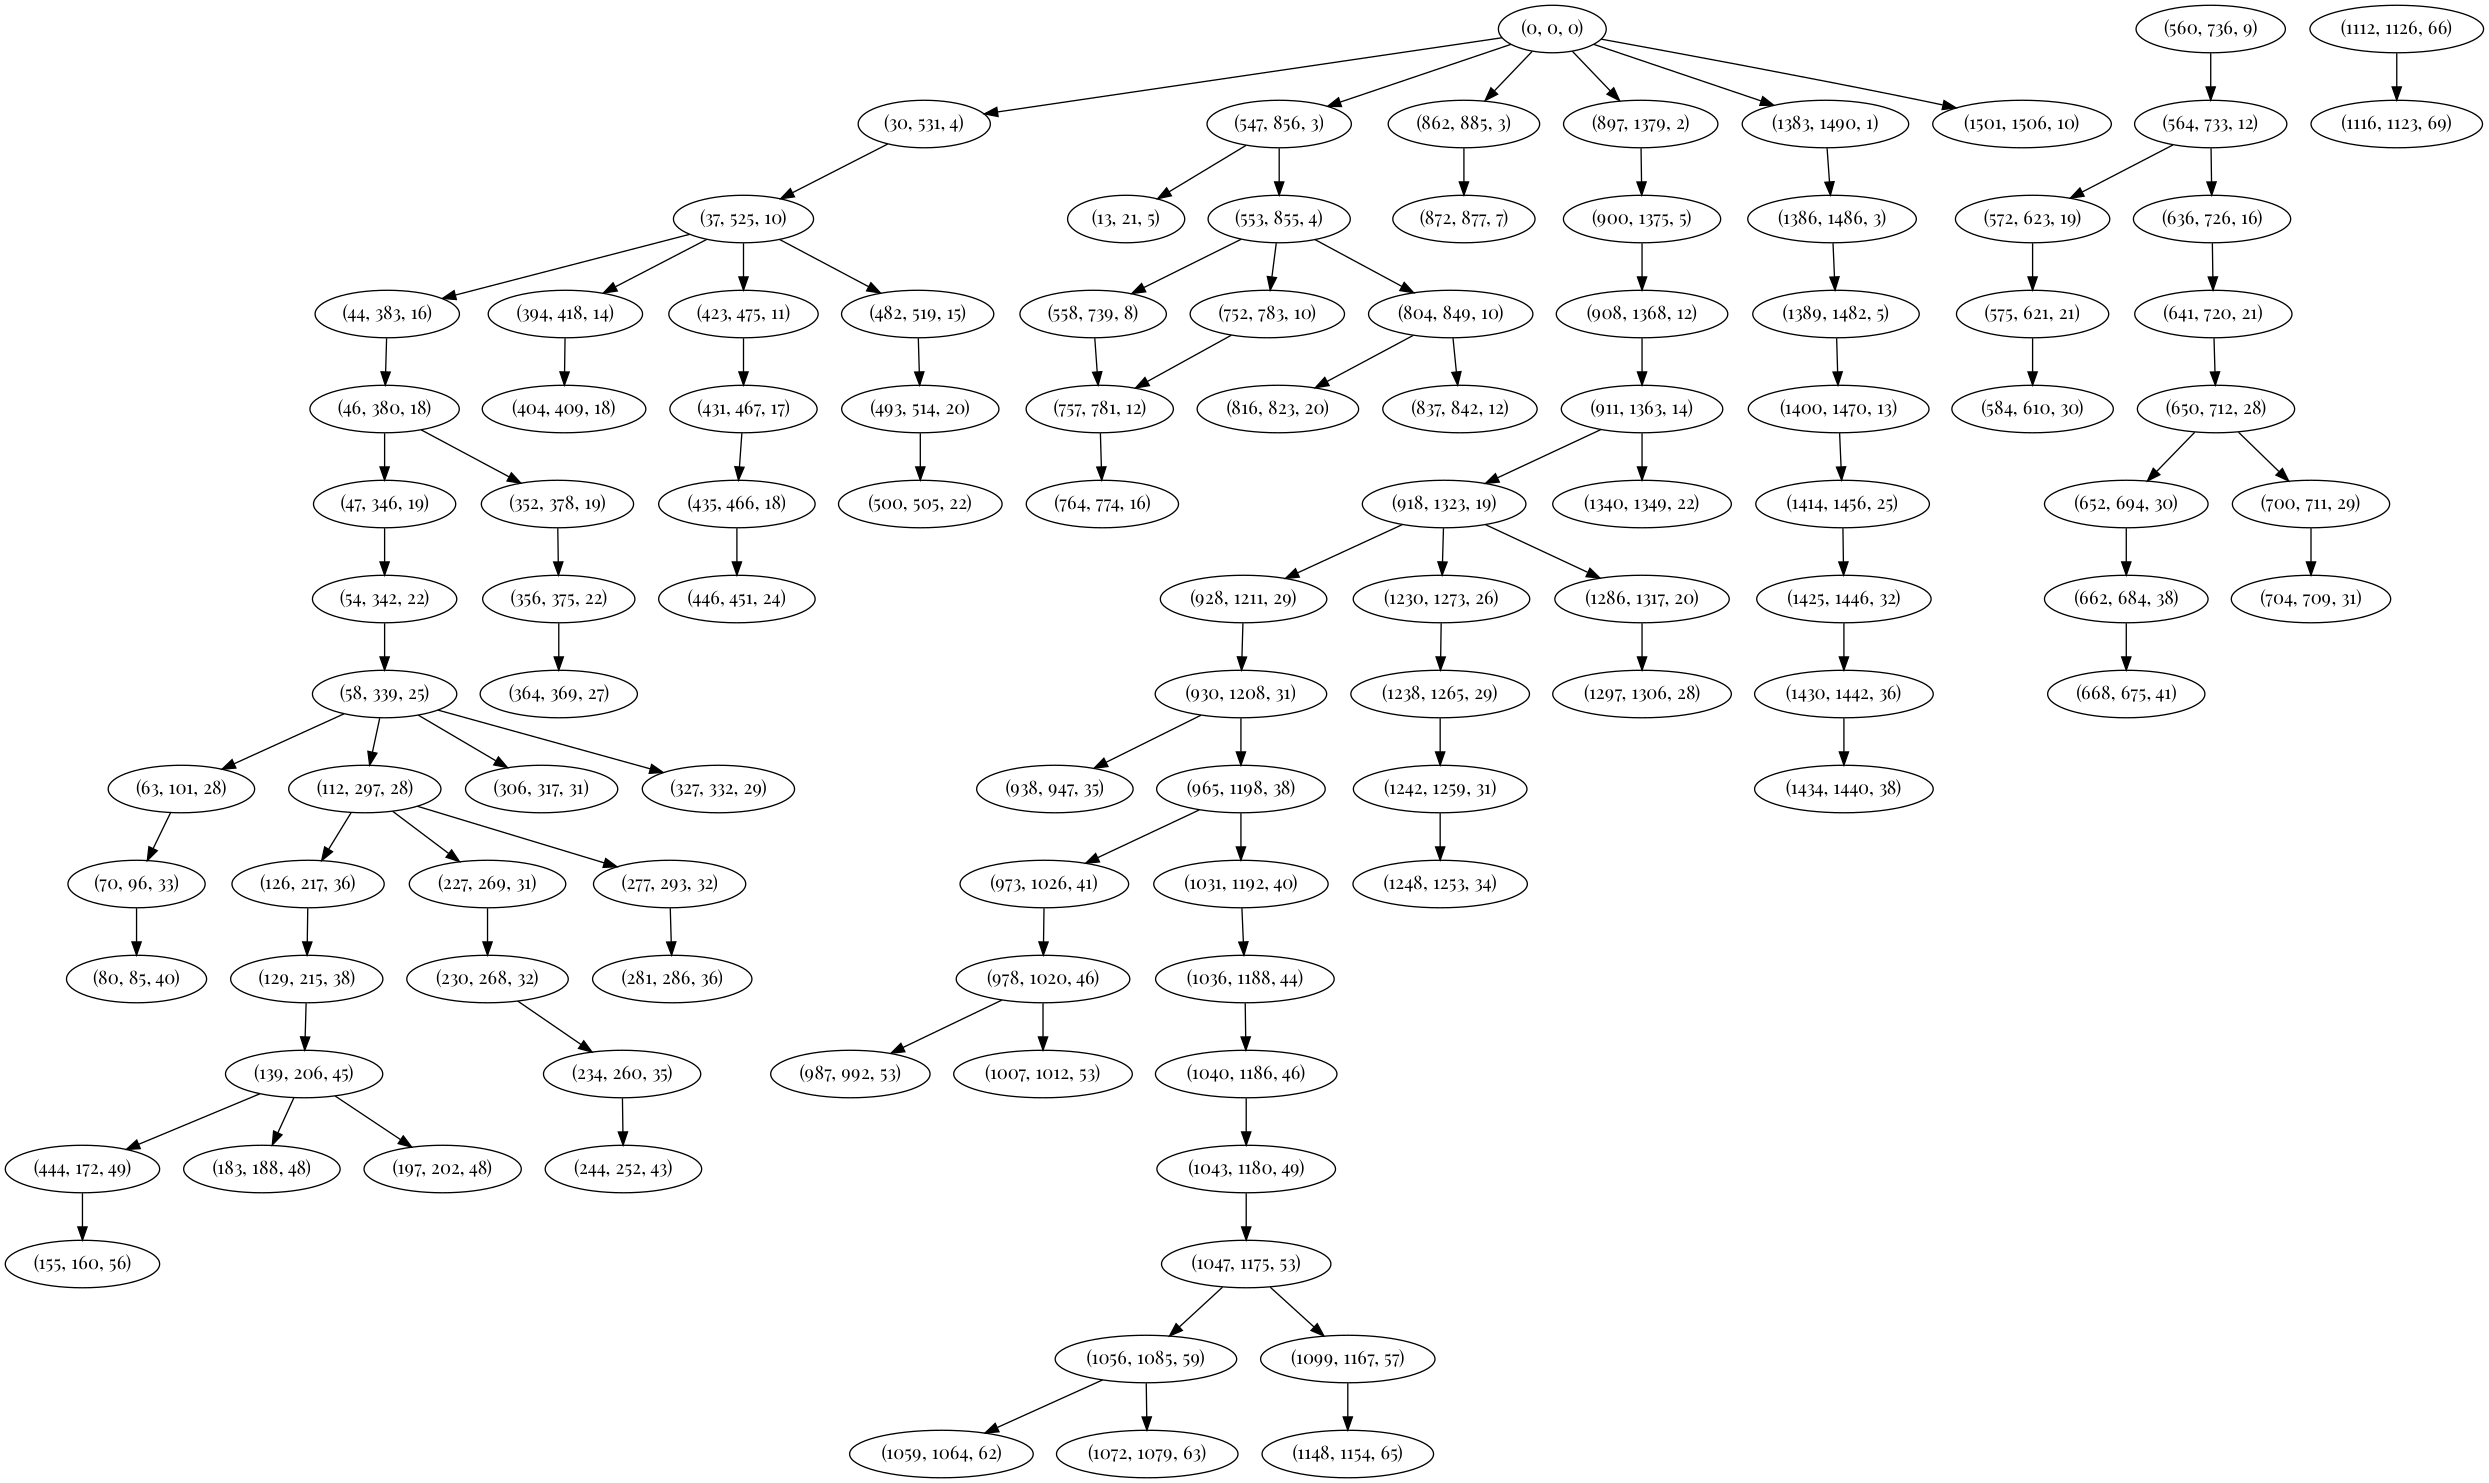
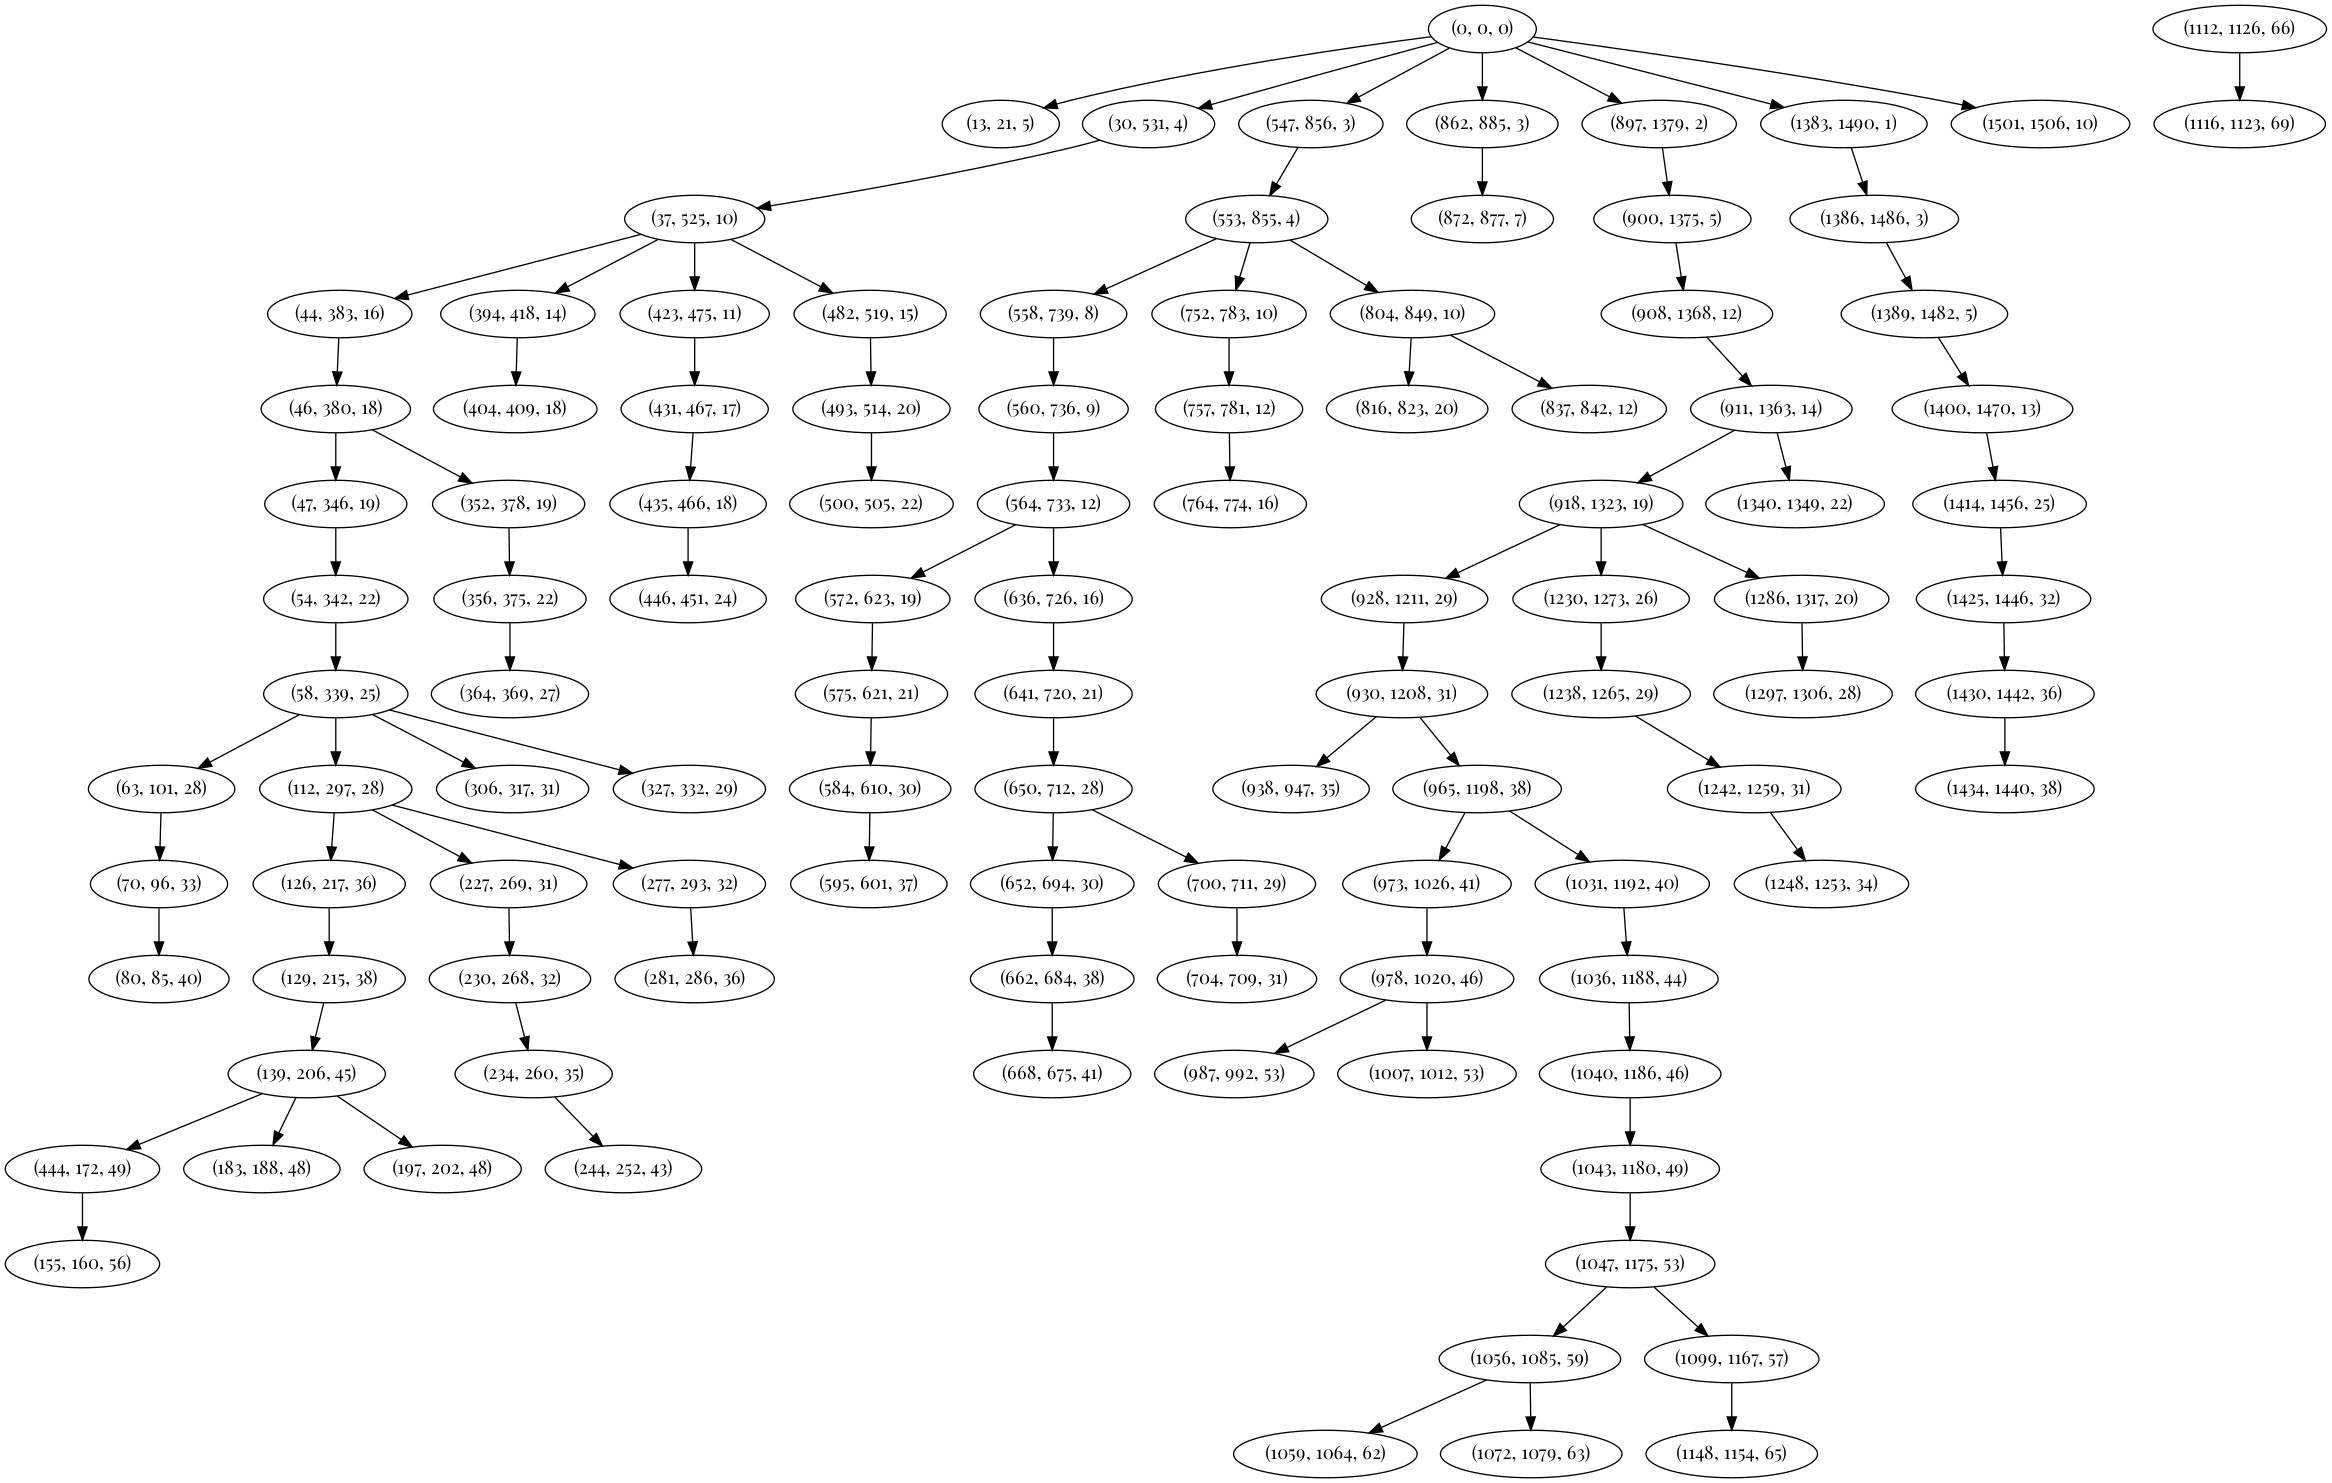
  digraph {
    fontname="Playfair Display"
    node [fontname="Playfair Display"]
    edge [fontname="Playfair Display"]
    "(0, 0, 0)"
    "(13, 21, 5)"
    "(30, 531, 4)"
    "(547, 856, 3)"
    "(862, 885, 3)"
    "(897, 1379, 2)"
    "(1383, 1490, 1)"
    "(1501, 1506, 10)"
    "(37, 525, 10)"
    "(553, 855, 4)"
    "(872, 877, 7)"
    "(900, 1375, 5)"
    "(1386, 1486, 3)"
    "(44, 383, 16)"
    "(394, 418, 14)"
    "(423, 475, 11)"
    "(482, 519, 15)"
    "(46, 380, 18)"
    "(404, 409, 18)"
    "(431, 467, 17)"
    "(493, 514, 20)"
    "(47, 346, 19)"
    "(352, 378, 19)"
    "(54, 342, 22)"
    "(356, 375, 22)"
    "(58, 339, 25)"
    "(63, 101, 28)"
    "(112, 297, 28)"
    "(306, 317, 31)"
    "(327, 332, 29)"
    "(70, 96, 33)"
    "(126, 217, 36)"
    "(227, 269, 31)"
    "(277, 293, 32)"
    "(80, 85, 40)"
    "(129, 215, 38)"
    "(230, 268, 32)"
    "(281, 286, 36)"
    "(139, 206, 45)"
    n40 [label="(444, 172, 49)"]
    "(183, 188, 48)"
    "(197, 202, 48)"
    "(155, 160, 56)"
    "(234, 260, 35)"
    "(244, 252, 43)"
    "(364, 369, 27)"
    n47 [label="(435, 466, 18)"]
    "(446, 451, 24)"
    "(500, 505, 22)"
    "(558, 739, 8)"
    "(752, 783, 10)"
    "(804, 849, 10)"
    "(560, 736, 9)"
    "(757, 781, 12)"
    "(816, 823, 20)"
    "(837, 842, 12)"
    "(564, 733, 12)"
    "(572, 623, 19)"
    "(636, 726, 16)"
    "(575, 621, 21)"
    "(641, 720, 21)"
    "(584, 610, 30)"
+   "(595, 601, 37)"
    "(650, 712, 28)"
    "(652, 694, 30)"
    "(700, 711, 29)"
    "(662, 684, 38)"
    "(704, 709, 31)"
    "(668, 675, 41)"
    "(764, 774, 16)"
    "(908, 1368, 12)"
    "(911, 1363, 14)"
    "(918, 1323, 19)"
    "(1340, 1349, 22)"
    "(928, 1211, 29)"
    "(1230, 1273, 26)"
    "(1286, 1317, 20)"
    "(930, 1208, 31)"
    "(1238, 1265, 29)"
    "(1297, 1306, 28)"
    "(938, 947, 35)"
    "(965, 1198, 38)"
    "(973, 1026, 41)"
    "(1031, 1192, 40)"
    "(978, 1020, 46)"
    "(1036, 1188, 44)"
    "(987, 992, 53)"
    "(1007, 1012, 53)"
    "(1040, 1186, 46)"
    "(1043, 1180, 49)"
    "(1047, 1175, 53)"
    "(1056, 1085, 59)"
    "(1099, 1167, 57)"
    "(1059, 1064, 62)"
    "(1072, 1079, 63)"
    "(1148, 1154, 65)"
    "(1112, 1126, 66)"
    "(1116, 1123, 69)"
    "(1242, 1259, 31)"
    "(1248, 1253, 34)"
    "(1389, 1482, 5)"
    "(1400, 1470, 13)"
    "(1414, 1456, 25)"
    "(1425, 1446, 32)"
    "(1430, 1442, 36)"
    "(1434, 1440, 38)"
-   "(547, 856, 3)" -> "(13, 21, 5)"
+   "(0, 0, 0)" -> "(13, 21, 5)"
    "(0, 0, 0)" -> "(30, 531, 4)"
    "(0, 0, 0)" -> "(547, 856, 3)"
    "(0, 0, 0)" -> "(862, 885, 3)"
    "(0, 0, 0)" -> "(897, 1379, 2)"
    "(0, 0, 0)" -> "(1383, 1490, 1)"
    "(0, 0, 0)" -> "(1501, 1506, 10)"
    "(30, 531, 4)" -> "(37, 525, 10)"
    "(547, 856, 3)" -> "(553, 855, 4)"
    "(862, 885, 3)" -> "(872, 877, 7)"
    "(897, 1379, 2)" -> "(900, 1375, 5)"
    "(1383, 1490, 1)" -> "(1386, 1486, 3)"
    "(37, 525, 10)" -> "(44, 383, 16)"
    "(37, 525, 10)" -> "(394, 418, 14)"
    "(37, 525, 10)" -> "(423, 475, 11)"
    "(37, 525, 10)" -> "(482, 519, 15)"
    "(553, 855, 4)" -> "(558, 739, 8)"
    "(553, 855, 4)" -> "(752, 783, 10)"
    "(553, 855, 4)" -> "(804, 849, 10)"
    "(900, 1375, 5)" -> "(908, 1368, 12)"
    "(1386, 1486, 3)" -> "(1389, 1482, 5)"
    "(44, 383, 16)" -> "(46, 380, 18)"
    "(394, 418, 14)" -> "(404, 409, 18)"
    "(423, 475, 11)" -> "(431, 467, 17)"
    "(482, 519, 15)" -> "(493, 514, 20)"
    "(46, 380, 18)" -> "(47, 346, 19)"
    "(46, 380, 18)" -> "(352, 378, 19)"
    "(431, 467, 17)" -> n47
    "(493, 514, 20)" -> "(500, 505, 22)"
    "(47, 346, 19)" -> "(54, 342, 22)"
    "(352, 378, 19)" -> "(356, 375, 22)"
    "(54, 342, 22)" -> "(58, 339, 25)"
    "(356, 375, 22)" -> "(364, 369, 27)"
    "(58, 339, 25)" -> "(63, 101, 28)"
    "(58, 339, 25)" -> "(112, 297, 28)"
    "(58, 339, 25)" -> "(306, 317, 31)"
    "(58, 339, 25)" -> "(327, 332, 29)"
    "(63, 101, 28)" -> "(70, 96, 33)"
    "(112, 297, 28)" -> "(126, 217, 36)"
    "(112, 297, 28)" -> "(227, 269, 31)"
    "(112, 297, 28)" -> "(277, 293, 32)"
    "(70, 96, 33)" -> "(80, 85, 40)"
    "(126, 217, 36)" -> "(129, 215, 38)"
    "(227, 269, 31)" -> "(230, 268, 32)"
    "(277, 293, 32)" -> "(281, 286, 36)"
    "(129, 215, 38)" -> "(139, 206, 45)"
    "(230, 268, 32)" -> "(234, 260, 35)"
    "(139, 206, 45)" -> n40
    "(139, 206, 45)" -> "(183, 188, 48)"
    "(139, 206, 45)" -> "(197, 202, 48)"
    n40 -> "(155, 160, 56)"
    "(234, 260, 35)" -> "(244, 252, 43)"
    n47 -> "(446, 451, 24)"
-   "(558, 739, 8)" -> "(757, 781, 12)"
+   "(558, 739, 8)" -> "(560, 736, 9)"
    "(752, 783, 10)" -> "(757, 781, 12)"
    "(804, 849, 10)" -> "(816, 823, 20)"
    "(804, 849, 10)" -> "(837, 842, 12)"
    "(560, 736, 9)" -> "(564, 733, 12)"
    "(757, 781, 12)" -> "(764, 774, 16)"
    "(564, 733, 12)" -> "(572, 623, 19)"
    "(564, 733, 12)" -> "(636, 726, 16)"
    "(572, 623, 19)" -> "(575, 621, 21)"
    "(636, 726, 16)" -> "(641, 720, 21)"
    "(575, 621, 21)" -> "(584, 610, 30)"
    "(641, 720, 21)" -> "(650, 712, 28)"
+   "(584, 610, 30)" -> "(595, 601, 37)"
    "(650, 712, 28)" -> "(652, 694, 30)"
    "(650, 712, 28)" -> "(700, 711, 29)"
    "(652, 694, 30)" -> "(662, 684, 38)"
    "(700, 711, 29)" -> "(704, 709, 31)"
    "(662, 684, 38)" -> "(668, 675, 41)"
    "(908, 1368, 12)" -> "(911, 1363, 14)"
    "(911, 1363, 14)" -> "(918, 1323, 19)"
    "(911, 1363, 14)" -> "(1340, 1349, 22)"
    "(918, 1323, 19)" -> "(928, 1211, 29)"
    "(918, 1323, 19)" -> "(1230, 1273, 26)"
    "(918, 1323, 19)" -> "(1286, 1317, 20)"
    "(928, 1211, 29)" -> "(930, 1208, 31)"
    "(1230, 1273, 26)" -> "(1238, 1265, 29)"
    "(1286, 1317, 20)" -> "(1297, 1306, 28)"
    "(930, 1208, 31)" -> "(938, 947, 35)"
    "(930, 1208, 31)" -> "(965, 1198, 38)"
    "(1238, 1265, 29)" -> "(1242, 1259, 31)"
    "(965, 1198, 38)" -> "(973, 1026, 41)"
    "(965, 1198, 38)" -> "(1031, 1192, 40)"
    "(973, 1026, 41)" -> "(978, 1020, 46)"
    "(1031, 1192, 40)" -> "(1036, 1188, 44)"
    "(978, 1020, 46)" -> "(987, 992, 53)"
    "(978, 1020, 46)" -> "(1007, 1012, 53)"
    "(1036, 1188, 44)" -> "(1040, 1186, 46)"
    "(1040, 1186, 46)" -> "(1043, 1180, 49)"
    "(1043, 1180, 49)" -> "(1047, 1175, 53)"
    "(1047, 1175, 53)" -> "(1056, 1085, 59)"
    "(1047, 1175, 53)" -> "(1099, 1167, 57)"
    "(1056, 1085, 59)" -> "(1059, 1064, 62)"
    "(1056, 1085, 59)" -> "(1072, 1079, 63)"
    "(1099, 1167, 57)" -> "(1148, 1154, 65)"
    "(1112, 1126, 66)" -> "(1116, 1123, 69)"
    "(1242, 1259, 31)" -> "(1248, 1253, 34)"
    "(1389, 1482, 5)" -> "(1400, 1470, 13)"
    "(1400, 1470, 13)" -> "(1414, 1456, 25)"
    "(1414, 1456, 25)" -> "(1425, 1446, 32)"
    "(1425, 1446, 32)" -> "(1430, 1442, 36)"
    "(1430, 1442, 36)" -> "(1434, 1440, 38)"
  }
